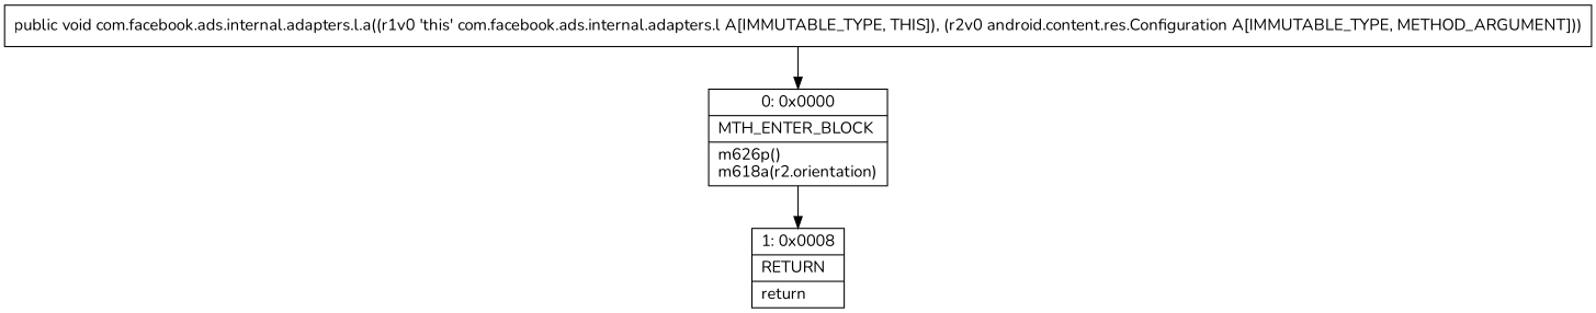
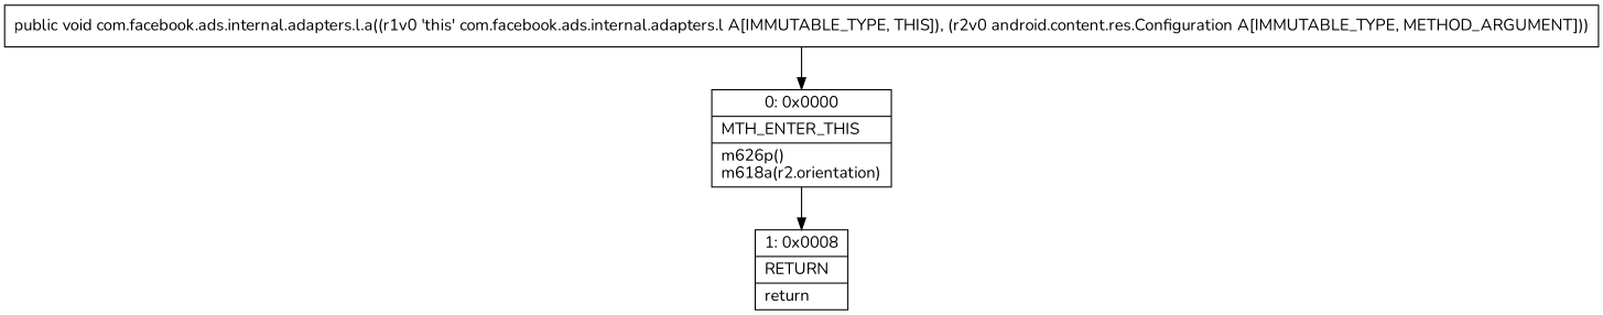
  digraph {
    fontname=Nunito
    node [shape=record fontname=Nunito]
    edge [fontname=Nunito]
-   n1 [label="{0\:\ 0x0000|MTH_ENTER_BLOCK\l|m626p()\lm618a(r2.orientation)\l}"]
+   n1 [label="{0\:\ 0x0000|MTH_ENTER_THIS\l|m626p()\lm618a(r2.orientation)\l}"]
    n2 [label="{1\:\ 0x0008|RETURN\l|return\l}"]
    n3 [label="{public void com.facebook.ads.internal.adapters.l.a((r1v0 'this' com.facebook.ads.internal.adapters.l A[IMMUTABLE_TYPE, THIS]), (r2v0 android.content.res.Configuration A[IMMUTABLE_TYPE, METHOD_ARGUMENT])) }"]
    n1 -> n2
    n3 -> n1
  }
